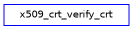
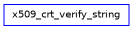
  digraph {
    rankdir=TB
-   n1 [color=blue fillcolor=white fontname=Helvetica fontsize=10 height=0.2 label=x509_crt_verify_crt shape=record style=filled width=0.4]
+   n1 [color=blue fillcolor=white fontname=Helvetica fontsize=10 height=0.2 label=x509_crt_verify_string shape=record style=filled width=0.4]
  }
